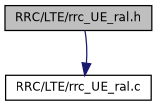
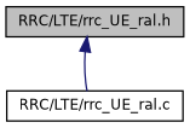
  digraph {
    node [color=black fontname=Helvetica fontsize=10 shape=record style=filled]
    n1 [fillcolor=grey75 fontcolor=black height=0.2 label="RRC/LTE/rrc_UE_ral.h" width=0.4]
    n2 [fillcolor=white height=0.2 label="RRC/LTE/rrc_UE_ral.c" width=0.4]
-   n2 -> n1 [color=midnightblue dir=back fontname=Helvetica fontsize=10 labelfontname=Helvetica labelfontsize=10 style=solid]
+   n1 -> n2 [color=midnightblue dir=back fontname=Helvetica fontsize=10 labelfontname=Helvetica labelfontsize=10 style=solid]
  }
